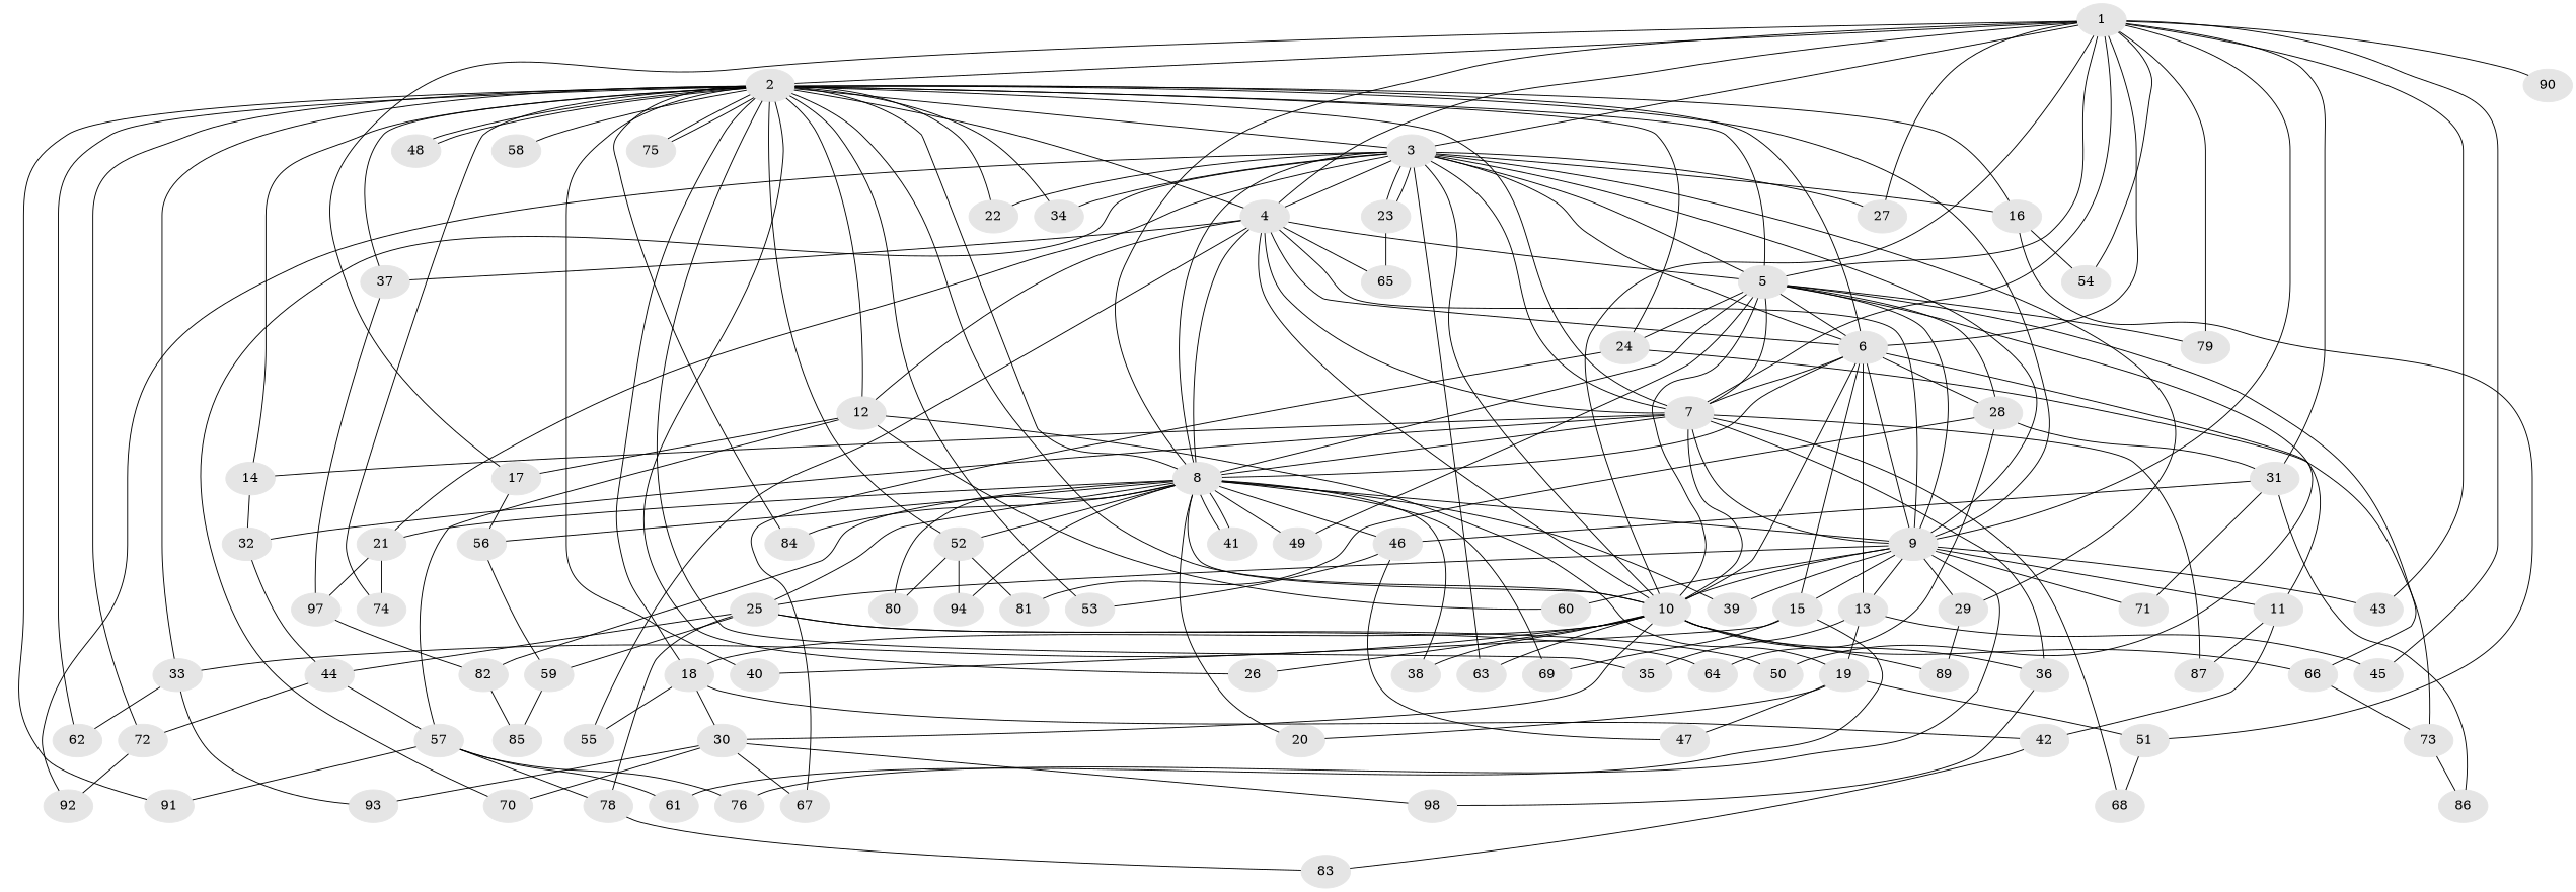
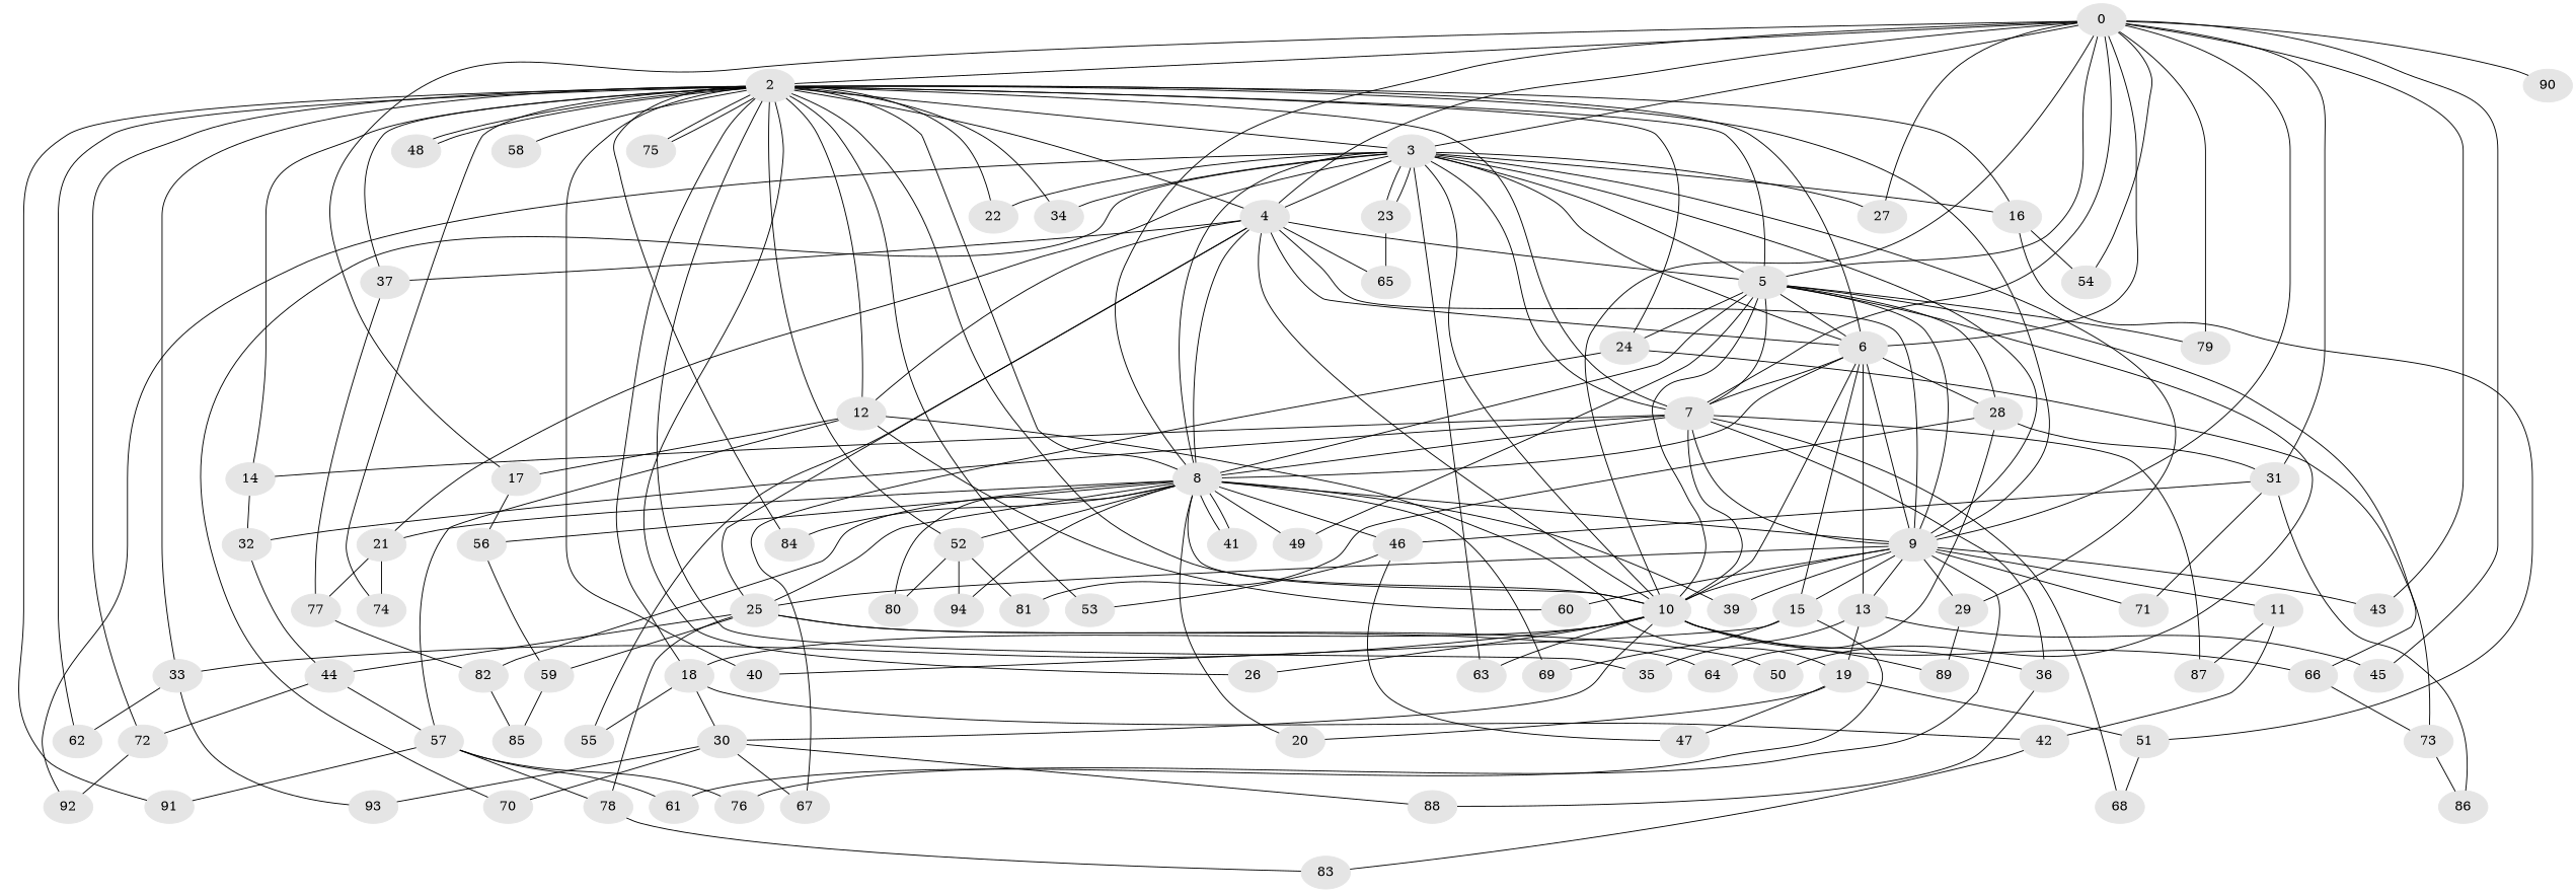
  graph {
    node [color=gray90 style=filled]
-   1
+   1 [label=0]
    2
    3
    4
    5
    6
    7
    8
    9
    10
    17
    27
    31
    43
    45
    54
    79
    90
    12
    14
    16
    18
    22
    24
    26
    33
    34
    35
    37
    40
    48
    52
    53
    58
    62
    72
    74
    75
    84
    91
    21
    23
    29
    63
    70
    92
    55
    65
    28
    49
    50
    66
    11
    13
    15
    32
    36
    68
    87
    20
    25
-   38
    39
    41
    46
    56
    69
    80
    82
    94
    60
    71
    76
    30
    89
    86
    19
    57
    51
    42
    67
    73
    93
-   77 [label=97]
+   77
    81
    64
    61
    44
-   88 [label=98]
+   88
    59
    78
    47
    85
    83
    1 -- 2
    1 -- 3
    1 -- 4
    1 -- 5
    1 -- 6
    1 -- 7
    1 -- 8
    1 -- 9
    1 -- 10
    1 -- 17
    1 -- 27
    1 -- 31
    1 -- 43
    1 -- 45
    1 -- 54
    1 -- 79
    1 -- 90
    2 -- 3
    2 -- 4
    2 -- 5
    2 -- 6
    2 -- 7
    2 -- 8
    2 -- 9
    2 -- 10
    2 -- 12
    2 -- 14
    2 -- 16
    2 -- 18
    2 -- 22
    2 -- 24
    2 -- 26
    2 -- 33
    2 -- 34
    2 -- 35
    2 -- 37
    2 -- 40
    2 -- 48
    2 -- 48
    2 -- 52
    2 -- 53
    2 -- 58
    2 -- 62
    2 -- 72
    2 -- 74
    2 -- 75
    2 -- 75
    2 -- 84
    2 -- 91
    3 -- 4
    3 -- 5
    3 -- 6
    3 -- 7
    3 -- 8
    3 -- 9
    3 -- 10
    3 -- 27
    3 -- 16
    3 -- 22
    3 -- 34
    3 -- 21
    3 -- 23
    3 -- 23
    3 -- 29
    3 -- 63
    3 -- 70
    3 -- 92
    4 -- 5
    4 -- 6
-   4 -- 7
+   4 -- 25
    4 -- 8
    4 -- 9
    4 -- 10
    4 -- 12
    4 -- 37
    4 -- 55
    4 -- 65
    5 -- 6
    5 -- 7
    5 -- 8
    5 -- 9
    5 -- 10
    5 -- 79
    5 -- 24
    5 -- 28
    5 -- 49
    5 -- 50
    5 -- 66
    6 -- 7
    6 -- 8
    6 -- 9
    6 -- 10
    6 -- 28
-   6 -- 11
    6 -- 13
    6 -- 15
    7 -- 8
    7 -- 9
    7 -- 10
    7 -- 14
    7 -- 32
    7 -- 36
    7 -- 68
    7 -- 87
    8 -- 9
    8 -- 10
    8 -- 52
    8 -- 84
    8 -- 21
    8 -- 49
    8 -- 20
    8 -- 25
-   8 -- 38
    8 -- 39
    8 -- 41
    8 -- 41
    8 -- 46
    8 -- 56
    8 -- 69
    8 -- 80
    8 -- 82
    8 -- 94
    9 -- 10
    9 -- 43
    9 -- 29
    9 -- 11
    9 -- 13
    9 -- 15
    9 -- 25
    9 -- 39
    9 -- 60
    9 -- 71
    9 -- 76
    10 -- 18
    10 -- 26
    10 -- 33
    10 -- 63
    10 -- 66
    10 -- 36
-   10 -- 38
    10 -- 30
    10 -- 89
    17 -- 56
    31 -- 46
    31 -- 71
    31 -- 86
    12 -- 17
    12 -- 60
    12 -- 19
    12 -- 57
    14 -- 32
    16 -- 54
    16 -- 51
    18 -- 55
    18 -- 30
    18 -- 42
    24 -- 67
    24 -- 73
    33 -- 62
    33 -- 93
    37 -- 77
    52 -- 80
    52 -- 94
    52 -- 81
    72 -- 92
    21 -- 74
    21 -- 77
    23 -- 65
    29 -- 89
    28 -- 31
    28 -- 81
    28 -- 64
    66 -- 73
    11 -- 87
    11 -- 42
    13 -- 45
    13 -- 35
    13 -- 19
    15 -- 40
    15 -- 69
    15 -- 61
    32 -- 44
    36 -- 88
    25 -- 50
    25 -- 64
    25 -- 44
    25 -- 59
    25 -- 78
    46 -- 53
    46 -- 47
    56 -- 59
    82 -- 85
    30 -- 70
    30 -- 67
    30 -- 93
    30 -- 88
    19 -- 20
    19 -- 51
    19 -- 47
    57 -- 91
    57 -- 76
    57 -- 61
    57 -- 78
    51 -- 68
    42 -- 83
    73 -- 86
    77 -- 82
    44 -- 72
    44 -- 57
    59 -- 85
    78 -- 83
  }
